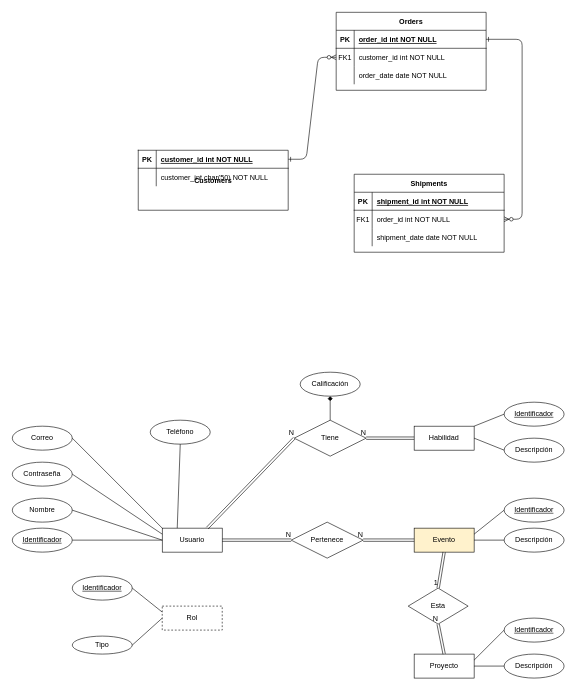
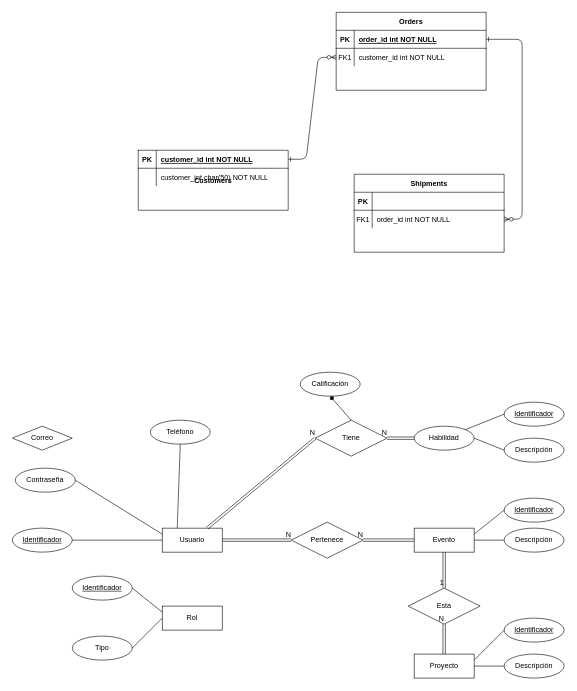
  <mxCell id="0" />
  <mxCell id="1" parent="0" />
  <mxCell id="2" value="" style="edgeStyle=entityRelationEdgeStyle;endArrow=ERzeroToMany;startArrow=ERone;endFill=1;startFill=0;" parent="1" source="25" target="8" edge="1"><mxGeometry width="100" height="100" relative="1" as="geometry"><mxPoint x="460" y="1000" as="sourcePoint" /><mxPoint x="560" y="900" as="targetPoint" /></mxGeometry></mxCell>
  <mxCell id="3" value="" style="edgeStyle=entityRelationEdgeStyle;endArrow=ERzeroToMany;startArrow=ERone;endFill=1;startFill=0;" parent="1" source="5" target="18" edge="1"><mxGeometry width="100" height="100" relative="1" as="geometry"><mxPoint x="520" y="460" as="sourcePoint" /><mxPoint x="580" y="485" as="targetPoint" /></mxGeometry></mxCell>
  <mxCell id="4" value="Orders" style="shape=table;startSize=30;container=1;collapsible=1;childLayout=tableLayout;fixedRows=1;rowLines=0;fontStyle=1;align=center;resizeLast=1;" parent="1" vertex="1"><mxGeometry x="560" y="20" width="250" height="130" as="geometry" /></mxCell>
  <mxCell id="5" value="" style="shape=partialRectangle;collapsible=0;dropTarget=0;pointerEvents=0;fillColor=none;points=[[0,0.5],[1,0.5]];portConstraint=eastwest;top=0;left=0;right=0;bottom=1;" parent="4" vertex="1"><mxGeometry y="30" width="250" height="30" as="geometry" /></mxCell>
  <mxCell id="6" value="PK" style="shape=partialRectangle;overflow=hidden;connectable=0;fillColor=none;top=0;left=0;bottom=0;right=0;fontStyle=1;" parent="5" vertex="1"><mxGeometry width="30" height="30" as="geometry" /></mxCell>
  <mxCell id="7" value="order_id int NOT NULL " style="shape=partialRectangle;overflow=hidden;connectable=0;fillColor=none;top=0;left=0;bottom=0;right=0;align=left;spacingLeft=6;fontStyle=5;" parent="5" vertex="1"><mxGeometry x="30" width="220" height="30" as="geometry" /></mxCell>
  <mxCell id="8" value="" style="shape=partialRectangle;collapsible=0;dropTarget=0;pointerEvents=0;fillColor=none;points=[[0,0.5],[1,0.5]];portConstraint=eastwest;top=0;left=0;right=0;bottom=0;" parent="4" vertex="1"><mxGeometry y="60" width="250" height="30" as="geometry" /></mxCell>
  <mxCell id="9" value="FK1" style="shape=partialRectangle;overflow=hidden;connectable=0;fillColor=none;top=0;left=0;bottom=0;right=0;" parent="8" vertex="1"><mxGeometry width="30" height="30" as="geometry" /></mxCell>
  <mxCell id="10" value="customer_id int NOT NULL" style="shape=partialRectangle;overflow=hidden;connectable=0;fillColor=none;top=0;left=0;bottom=0;right=0;align=left;spacingLeft=6;" parent="8" vertex="1"><mxGeometry x="30" width="220" height="30" as="geometry" /></mxCell>
  <mxCell id="11" value="" style="shape=partialRectangle;collapsible=0;dropTarget=0;pointerEvents=0;fillColor=none;points=[[0,0.5],[1,0.5]];portConstraint=eastwest;top=0;left=0;right=0;bottom=0;" parent="4" vertex="1"><mxGeometry y="90" width="250" height="30" as="geometry" /></mxCell>
  <mxCell id="12" value="" style="shape=partialRectangle;overflow=hidden;connectable=0;fillColor=none;top=0;left=0;bottom=0;right=0;" parent="11" vertex="1"><mxGeometry width="30" height="30" as="geometry" /></mxCell>
- <mxCell id="13" value="order_date date NOT NULL" style="shape=partialRectangle;overflow=hidden;connectable=0;fillColor=none;top=0;left=0;bottom=0;right=0;align=left;spacingLeft=6;" parent="11" vertex="1"><mxGeometry x="30" width="220" height="30" as="geometry" /></mxCell>
  <mxCell id="14" value="Shipments" style="shape=table;startSize=30;container=1;collapsible=1;childLayout=tableLayout;fixedRows=1;rowLines=0;fontStyle=1;align=center;resizeLast=1;" parent="1" vertex="1"><mxGeometry x="590" y="290" width="250" height="130" as="geometry" /></mxCell>
  <mxCell id="15" value="" style="shape=partialRectangle;collapsible=0;dropTarget=0;pointerEvents=0;fillColor=none;points=[[0,0.5],[1,0.5]];portConstraint=eastwest;top=0;left=0;right=0;bottom=1;" parent="14" vertex="1"><mxGeometry y="30" width="250" height="30" as="geometry" /></mxCell>
  <mxCell id="16" value="PK" style="shape=partialRectangle;overflow=hidden;connectable=0;fillColor=none;top=0;left=0;bottom=0;right=0;fontStyle=1;" parent="15" vertex="1"><mxGeometry width="30" height="30" as="geometry" /></mxCell>
- <mxCell id="17" value="shipment_id int NOT NULL " style="shape=partialRectangle;overflow=hidden;connectable=0;fillColor=none;top=0;left=0;bottom=0;right=0;align=left;spacingLeft=6;fontStyle=5;" parent="15" vertex="1"><mxGeometry x="30" width="220" height="30" as="geometry" /></mxCell>
  <mxCell id="18" value="" style="shape=partialRectangle;collapsible=0;dropTarget=0;pointerEvents=0;fillColor=none;points=[[0,0.5],[1,0.5]];portConstraint=eastwest;top=0;left=0;right=0;bottom=0;" parent="14" vertex="1"><mxGeometry y="60" width="250" height="30" as="geometry" /></mxCell>
  <mxCell id="19" value="FK1" style="shape=partialRectangle;overflow=hidden;connectable=0;fillColor=none;top=0;left=0;bottom=0;right=0;" parent="18" vertex="1"><mxGeometry width="30" height="30" as="geometry" /></mxCell>
  <mxCell id="20" value="order_id int NOT NULL" style="shape=partialRectangle;overflow=hidden;connectable=0;fillColor=none;top=0;left=0;bottom=0;right=0;align=left;spacingLeft=6;" parent="18" vertex="1"><mxGeometry x="30" width="220" height="30" as="geometry" /></mxCell>
  <mxCell id="21" value="" style="shape=partialRectangle;collapsible=0;dropTarget=0;pointerEvents=0;fillColor=none;points=[[0,0.5],[1,0.5]];portConstraint=eastwest;top=0;left=0;right=0;bottom=0;" parent="14" vertex="1"><mxGeometry y="90" width="250" height="30" as="geometry" /></mxCell>
  <mxCell id="22" value="" style="shape=partialRectangle;overflow=hidden;connectable=0;fillColor=none;top=0;left=0;bottom=0;right=0;" parent="21" vertex="1"><mxGeometry width="30" height="30" as="geometry" /></mxCell>
- <mxCell id="23" value="shipment_date date NOT NULL" style="shape=partialRectangle;overflow=hidden;connectable=0;fillColor=none;top=0;left=0;bottom=0;right=0;align=left;spacingLeft=6;" parent="21" vertex="1"><mxGeometry x="30" width="220" height="30" as="geometry" /></mxCell>
  <mxCell id="24" value="Customers" style="shape=table;startSize=0;container=1;collapsible=1;childLayout=tableLayout;fixedRows=1;rowLines=0;fontStyle=1;align=center;resizeLast=1;" parent="1" vertex="1"><mxGeometry x="230" y="250" width="250" height="100" as="geometry" /></mxCell>
  <mxCell id="25" value="" style="shape=partialRectangle;collapsible=0;dropTarget=0;pointerEvents=0;fillColor=none;points=[[0,0.5],[1,0.5]];portConstraint=eastwest;top=0;left=0;right=0;bottom=1;" parent="24" vertex="1"><mxGeometry width="250" height="30" as="geometry" /></mxCell>
  <mxCell id="26" value="PK" style="shape=partialRectangle;overflow=hidden;connectable=0;fillColor=none;top=0;left=0;bottom=0;right=0;fontStyle=1;" parent="25" vertex="1"><mxGeometry width="30" height="30" as="geometry" /></mxCell>
  <mxCell id="27" value="customer_id int NOT NULL " style="shape=partialRectangle;overflow=hidden;connectable=0;fillColor=none;top=0;left=0;bottom=0;right=0;align=left;spacingLeft=6;fontStyle=5;" parent="25" vertex="1"><mxGeometry x="30" width="220" height="30" as="geometry" /></mxCell>
  <mxCell id="28" value="" style="shape=partialRectangle;collapsible=0;dropTarget=0;pointerEvents=0;fillColor=none;points=[[0,0.5],[1,0.5]];portConstraint=eastwest;top=0;left=0;right=0;bottom=0;" parent="24" vertex="1"><mxGeometry y="30" width="250" height="30" as="geometry" /></mxCell>
  <mxCell id="29" value="" style="shape=partialRectangle;overflow=hidden;connectable=0;fillColor=none;top=0;left=0;bottom=0;right=0;" parent="28" vertex="1"><mxGeometry width="30" height="30" as="geometry" /></mxCell>
  <mxCell id="30" value="customer_int char(50) NOT NULL" style="shape=partialRectangle;overflow=hidden;connectable=0;fillColor=none;top=0;left=0;bottom=0;right=0;align=left;spacingLeft=6;" parent="28" vertex="1"><mxGeometry x="30" width="220" height="30" as="geometry" /></mxCell>
  <mxCell id="31" value="Usuario" style="whiteSpace=wrap;html=1;align=center;" vertex="1" parent="1"><mxGeometry x="270" y="880" width="100" height="40" as="geometry" /></mxCell>
  <mxCell id="32" value="Proyecto" style="whiteSpace=wrap;html=1;align=center;" vertex="1" parent="1"><mxGeometry x="690" y="1090" width="100" height="40" as="geometry" /></mxCell>
- <mxCell id="33" value="Evento" style="whiteSpace=wrap;html=1;align=center;fillColor=#fff2cc;" vertex="1" parent="1"><mxGeometry x="690" y="880" width="100" height="40" as="geometry" /></mxCell>
+ <mxCell id="33" value="Evento" style="whiteSpace=wrap;html=1;align=center;" vertex="1" parent="1"><mxGeometry x="690" y="880" width="100" height="40" as="geometry" /></mxCell>
  <mxCell id="34" value="Identificador" style="ellipse;whiteSpace=wrap;html=1;align=center;fontStyle=4;" vertex="1" parent="1"><mxGeometry x="20" y="880" width="100" height="40" as="geometry" /></mxCell>
- <mxCell id="35" value="Nombre" style="ellipse;whiteSpace=wrap;html=1;align=center;" vertex="1" parent="1"><mxGeometry x="20" y="830" width="100" height="40" as="geometry" /></mxCell>
- <mxCell id="36" value="Correo" style="ellipse;whiteSpace=wrap;html=1;align=center;" vertex="1" parent="1"><mxGeometry x="20" y="710" width="100" height="40" as="geometry" /></mxCell>
+ <mxCell id="36" value="Correo" style="rhombus;whiteSpace=wrap;html=1;align=center;" vertex="1" parent="1"><mxGeometry x="20" y="710" width="100" height="40" as="geometry" /></mxCell>
  <mxCell id="37" value="Teléfono" style="ellipse;whiteSpace=wrap;html=1;align=center;" vertex="1" parent="1"><mxGeometry x="250" y="700" width="100" height="40" as="geometry" /></mxCell>
- <mxCell id="38" value="" style="endArrow=none;html=1;rounded=0;exitX=1;exitY=0.5;exitDx=0;exitDy=0;entryX=0;entryY=0;entryDx=0;entryDy=0;" edge="1" parent="1" source="36" target="31"><mxGeometry relative="1" as="geometry"><mxPoint x="260" y="810" as="sourcePoint" /><mxPoint x="300" y="880" as="targetPoint" /></mxGeometry></mxCell>
  <mxCell id="39" value="" style="endArrow=none;html=1;rounded=0;entryX=0.5;entryY=1;entryDx=0;entryDy=0;exitX=0.25;exitY=0;exitDx=0;exitDy=0;" edge="1" parent="1" source="31" target="37"><mxGeometry relative="1" as="geometry"><mxPoint x="340" y="880" as="sourcePoint" /><mxPoint x="390" y="790" as="targetPoint" /></mxGeometry></mxCell>
- <mxCell id="40" value="Habilidad" style="whiteSpace=wrap;html=1;align=center;" vertex="1" parent="1"><mxGeometry x="690" y="710" width="100" height="40" as="geometry" /></mxCell>
+ <mxCell id="40" value="Habilidad" style="ellipse;whiteSpace=wrap;html=1;align=center;" vertex="1" parent="1"><mxGeometry x="690" y="710" width="100" height="40" as="geometry" /></mxCell>
  <mxCell id="41" value="Pertenece" style="shape=rhombus;perimeter=rhombusPerimeter;whiteSpace=wrap;html=1;align=center;" vertex="1" parent="1"><mxGeometry x="485" y="870" width="120" height="60" as="geometry" /></mxCell>
- <mxCell id="42" value="Tiene" style="shape=rhombus;perimeter=rhombusPerimeter;whiteSpace=wrap;html=1;align=center;" vertex="1" parent="1"><mxGeometry x="490" y="700" width="120" height="60" as="geometry" /></mxCell>
- <mxCell id="43" value="Esta" style="shape=rhombus;perimeter=rhombusPerimeter;whiteSpace=wrap;html=1;align=center;" vertex="1" parent="1"><mxGeometry x="680" y="980" width="100" height="60" as="geometry" /></mxCell>
+ <mxCell id="42" value="Tiene" style="shape=rhombus;perimeter=rhombusPerimeter;whiteSpace=wrap;html=1;align=center;" vertex="1" parent="1"><mxGeometry x="525" y="700" width="120" height="60" as="geometry" /></mxCell>
+ <mxCell id="43" value="Esta" style="shape=rhombus;perimeter=rhombusPerimeter;whiteSpace=wrap;html=1;align=center;" vertex="1" parent="1"><mxGeometry x="680" y="980" width="120" height="60" as="geometry" /></mxCell>
  <mxCell id="44" value="Identificador" style="ellipse;whiteSpace=wrap;html=1;align=center;fontStyle=4;" vertex="1" parent="1"><mxGeometry x="840" y="1030" width="100" height="40" as="geometry" /></mxCell>
  <mxCell id="45" value="Identificador" style="ellipse;whiteSpace=wrap;html=1;align=center;fontStyle=4;" vertex="1" parent="1"><mxGeometry x="840" y="670" width="100" height="40" as="geometry" /></mxCell>
  <mxCell id="46" value="Descripción" style="ellipse;whiteSpace=wrap;html=1;align=center;" vertex="1" parent="1"><mxGeometry x="840" y="730" width="100" height="40" as="geometry" /></mxCell>
- <mxCell id="47" value="" style="endArrow=none;html=1;rounded=0;exitX=1;exitY=0.5;exitDx=0;exitDy=0;entryX=0;entryY=0.5;entryDx=0;entryDy=0;" edge="1" parent="1" source="35" target="31"><mxGeometry relative="1" as="geometry"><mxPoint x="460" y="800" as="sourcePoint" /><mxPoint x="620" y="800" as="targetPoint" /></mxGeometry></mxCell>
  <mxCell id="48" value="" style="endArrow=none;html=1;rounded=0;exitX=1;exitY=0.5;exitDx=0;exitDy=0;entryX=0;entryY=0.5;entryDx=0;entryDy=0;" edge="1" parent="1" source="34" target="31"><mxGeometry relative="1" as="geometry"><mxPoint x="460" y="930" as="sourcePoint" /><mxPoint x="620" y="930" as="targetPoint" /></mxGeometry></mxCell>
  <mxCell id="49" value="" style="endArrow=none;html=1;rounded=0;entryX=0;entryY=0.5;entryDx=0;entryDy=0;exitX=1;exitY=0.5;exitDx=0;exitDy=0;" edge="1" parent="1" source="40" target="46"><mxGeometry relative="1" as="geometry"><mxPoint x="460" y="930" as="sourcePoint" /><mxPoint x="620" y="930" as="targetPoint" /></mxGeometry></mxCell>
  <mxCell id="50" value="" style="endArrow=diamond;html=1;rounded=0;entryX=0.5;entryY=1;entryDx=0;entryDy=0;exitX=0.5;exitY=0;exitDx=0;exitDy=0;" edge="1" parent="1" source="42" target="78"><mxGeometry relative="1" as="geometry"><mxPoint x="460" y="930" as="sourcePoint" /><mxPoint x="840" y="740" as="targetPoint" /></mxGeometry></mxCell>
  <mxCell id="51" value="" style="endArrow=none;html=1;rounded=0;exitX=1;exitY=0;exitDx=0;exitDy=0;entryX=0;entryY=0.5;entryDx=0;entryDy=0;" edge="1" parent="1" source="40" target="45"><mxGeometry relative="1" as="geometry"><mxPoint x="460" y="930" as="sourcePoint" /><mxPoint x="620" y="930" as="targetPoint" /></mxGeometry></mxCell>
  <mxCell id="52" value="" style="shape=link;html=1;rounded=0;entryX=0.5;entryY=0;entryDx=0;entryDy=0;exitX=0.5;exitY=1;exitDx=0;exitDy=0;" edge="1" parent="1" source="33" target="43"><mxGeometry relative="1" as="geometry"><mxPoint x="460" y="930" as="sourcePoint" /><mxPoint x="620" y="930" as="targetPoint" /></mxGeometry></mxCell>
  <mxCell id="53" value="1" style="resizable=0;html=1;align=right;verticalAlign=bottom;" connectable="0" vertex="1" parent="52"><mxGeometry x="1" relative="1" as="geometry" /></mxCell>
  <mxCell id="54" value="" style="shape=link;html=1;rounded=0;exitX=0.5;exitY=0;exitDx=0;exitDy=0;entryX=0.5;entryY=1;entryDx=0;entryDy=0;" edge="1" parent="1" source="32" target="43"><mxGeometry relative="1" as="geometry"><mxPoint x="460" y="930" as="sourcePoint" /><mxPoint x="620" y="930" as="targetPoint" /></mxGeometry></mxCell>
  <mxCell id="55" value="N" style="resizable=0;html=1;align=right;verticalAlign=bottom;" connectable="0" vertex="1" parent="54"><mxGeometry x="1" relative="1" as="geometry" /></mxCell>
  <mxCell id="56" value="" style="shape=link;html=1;rounded=0;exitX=0.75;exitY=0;exitDx=0;exitDy=0;entryX=0;entryY=0.5;entryDx=0;entryDy=0;" edge="1" parent="1" source="31" target="42"><mxGeometry relative="1" as="geometry"><mxPoint x="460" y="930" as="sourcePoint" /><mxPoint x="620" y="930" as="targetPoint" /></mxGeometry></mxCell>
  <mxCell id="57" value="N" style="resizable=0;html=1;align=right;verticalAlign=bottom;" connectable="0" vertex="1" parent="56"><mxGeometry x="1" relative="1" as="geometry" /></mxCell>
  <mxCell id="58" value="" style="shape=link;html=1;rounded=0;exitX=0;exitY=0.5;exitDx=0;exitDy=0;entryX=1;entryY=0.5;entryDx=0;entryDy=0;" edge="1" parent="1" source="40" target="42"><mxGeometry relative="1" as="geometry"><mxPoint x="460" y="930" as="sourcePoint" /><mxPoint x="620" y="930" as="targetPoint" /></mxGeometry></mxCell>
  <mxCell id="59" value="N" style="resizable=0;html=1;align=right;verticalAlign=bottom;" connectable="0" vertex="1" parent="58"><mxGeometry x="1" relative="1" as="geometry" /></mxCell>
  <mxCell id="60" value="" style="shape=link;html=1;rounded=0;exitX=1;exitY=0.5;exitDx=0;exitDy=0;entryX=0;entryY=0.5;entryDx=0;entryDy=0;" edge="1" parent="1" source="31" target="41"><mxGeometry relative="1" as="geometry"><mxPoint x="460" y="930" as="sourcePoint" /><mxPoint x="620" y="930" as="targetPoint" /></mxGeometry></mxCell>
  <mxCell id="61" value="N" style="resizable=0;html=1;align=right;verticalAlign=bottom;" connectable="0" vertex="1" parent="60"><mxGeometry x="1" relative="1" as="geometry" /></mxCell>
  <mxCell id="62" value="" style="shape=link;html=1;rounded=0;exitX=0;exitY=0.5;exitDx=0;exitDy=0;entryX=1;entryY=0.5;entryDx=0;entryDy=0;" edge="1" parent="1" source="33" target="41"><mxGeometry relative="1" as="geometry"><mxPoint x="460" y="930" as="sourcePoint" /><mxPoint x="620" y="930" as="targetPoint" /></mxGeometry></mxCell>
  <mxCell id="63" value="N" style="resizable=0;html=1;align=right;verticalAlign=bottom;" connectable="0" vertex="1" parent="62"><mxGeometry x="1" relative="1" as="geometry" /></mxCell>
- <mxCell id="64" value="Contraseña" style="ellipse;whiteSpace=wrap;html=1;align=center;" vertex="1" parent="1"><mxGeometry x="20" y="770" width="100" height="40" as="geometry" /></mxCell>
+ <mxCell id="64" value="Contraseña" style="ellipse;whiteSpace=wrap;html=1;align=center;" vertex="1" parent="1"><mxGeometry x="25" y="780" width="100" height="40" as="geometry" /></mxCell>
  <mxCell id="65" value="" style="endArrow=none;html=1;rounded=0;entryX=1;entryY=0.5;entryDx=0;entryDy=0;" edge="1" parent="1" target="64"><mxGeometry relative="1" as="geometry"><mxPoint x="270" y="890" as="sourcePoint" /><mxPoint x="620" y="930" as="targetPoint" /></mxGeometry></mxCell>
  <mxCell id="66" value="Identificador" style="ellipse;whiteSpace=wrap;html=1;align=center;fontStyle=4;" vertex="1" parent="1"><mxGeometry x="840" y="830" width="100" height="40" as="geometry" /></mxCell>
  <mxCell id="67" value="Descripción" style="ellipse;whiteSpace=wrap;html=1;align=center;" vertex="1" parent="1"><mxGeometry x="840" y="880" width="100" height="40" as="geometry" /></mxCell>
  <mxCell id="68" value="Descripción" style="ellipse;whiteSpace=wrap;html=1;align=center;" vertex="1" parent="1"><mxGeometry x="840" y="1090" width="100" height="40" as="geometry" /></mxCell>
  <mxCell id="69" value="" style="endArrow=none;html=1;rounded=0;entryX=0;entryY=0.5;entryDx=0;entryDy=0;" edge="1" parent="1" target="66"><mxGeometry relative="1" as="geometry"><mxPoint x="790" y="890" as="sourcePoint" /><mxPoint x="620" y="1060" as="targetPoint" /></mxGeometry></mxCell>
  <mxCell id="70" value="" style="endArrow=none;html=1;rounded=0;entryX=0;entryY=0.5;entryDx=0;entryDy=0;exitX=1;exitY=0.5;exitDx=0;exitDy=0;" edge="1" parent="1" source="33" target="67"><mxGeometry relative="1" as="geometry"><mxPoint x="460" y="1060" as="sourcePoint" /><mxPoint x="620" y="1060" as="targetPoint" /></mxGeometry></mxCell>
  <mxCell id="71" value="" style="endArrow=none;html=1;rounded=0;entryX=1;entryY=0.25;entryDx=0;entryDy=0;exitX=0;exitY=0.5;exitDx=0;exitDy=0;" edge="1" parent="1" source="44" target="32"><mxGeometry relative="1" as="geometry"><mxPoint x="460" y="930" as="sourcePoint" /><mxPoint x="620" y="930" as="targetPoint" /></mxGeometry></mxCell>
  <mxCell id="72" value="" style="endArrow=none;html=1;rounded=0;entryX=0;entryY=0.5;entryDx=0;entryDy=0;exitX=1;exitY=0.5;exitDx=0;exitDy=0;" edge="1" parent="1" source="32" target="68"><mxGeometry relative="1" as="geometry"><mxPoint x="460" y="930" as="sourcePoint" /><mxPoint x="620" y="930" as="targetPoint" /></mxGeometry></mxCell>
- <mxCell id="73" value="Rol" style="whiteSpace=wrap;html=1;align=center;dashed=1;" vertex="1" parent="1"><mxGeometry x="270" y="1010" width="100" height="40" as="geometry" /></mxCell>
- <mxCell id="74" value="Tipo" style="ellipse;whiteSpace=wrap;html=1;align=center;" vertex="1" parent="1"><mxGeometry x="120" y="1060" width="100" height="30" as="geometry" /></mxCell>
+ <mxCell id="73" value="Rol" style="whiteSpace=wrap;html=1;align=center;" vertex="1" parent="1"><mxGeometry x="270" y="1010" width="100" height="40" as="geometry" /></mxCell>
+ <mxCell id="74" value="Tipo" style="ellipse;whiteSpace=wrap;html=1;align=center;" vertex="1" parent="1"><mxGeometry y="1060" width="100" height="40" as="geometry" x="120" /></mxCell>
  <mxCell id="75" value="Identificador" style="ellipse;whiteSpace=wrap;html=1;align=center;fontStyle=4;" vertex="1" parent="1"><mxGeometry y="960" width="100" height="40" as="geometry" x="120" /></mxCell>
  <mxCell id="76" value="" style="endArrow=none;html=1;rounded=0;exitX=1;exitY=0.5;exitDx=0;exitDy=0;entryX=0;entryY=0.5;entryDx=0;entryDy=0;" edge="1" parent="1" source="74" target="73"><mxGeometry relative="1" as="geometry"><mxPoint x="440" y="900" as="sourcePoint" /><mxPoint x="600" y="900" as="targetPoint" /></mxGeometry></mxCell>
  <mxCell id="77" value="" style="endArrow=none;html=1;rounded=0;exitX=1;exitY=0.5;exitDx=0;exitDy=0;entryX=0;entryY=0.25;entryDx=0;entryDy=0;" edge="1" parent="1" source="75" target="73"><mxGeometry relative="1" as="geometry"><mxPoint x="440" y="900" as="sourcePoint" /><mxPoint x="600" y="900" as="targetPoint" /></mxGeometry></mxCell>
  <mxCell id="78" value="Calificación" style="ellipse;whiteSpace=wrap;html=1;align=center;" vertex="1" parent="1"><mxGeometry x="500" y="620" width="100" height="40" as="geometry" /></mxCell>
